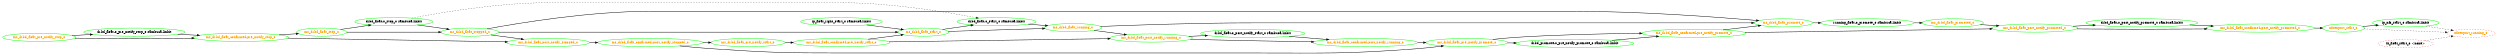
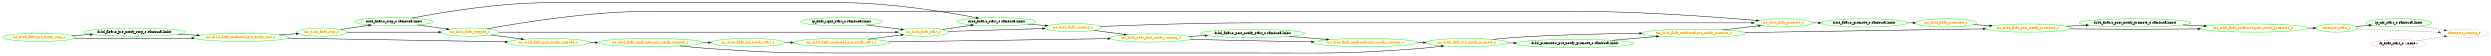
  digraph {
    rankdir=LR
    node [color=green fontcolor=orange style=bold]
    edge [style=bold]
    "drbd_float:0_post_notify_promote_0 sambuca.linbit" [fontcolor=black]
    "ms_drbd_float_confirmed-post_notify_promoted_0"
    nfsexport_start_0
    nfsexport_running_0 [color=red style=dashed]
    "ip_nfs_start_0 sambuca.linbit" [fontcolor=black]
    "drbd_float:0_post_notify_start_0 sambuca.linbit" [fontcolor=black]
    "ms_drbd_float_confirmed-post_notify_running_0"
    ms_drbd_float_pre_notify_promote_0
    n9 [fontcolor=black label="drbd_promote:0_pre_notify_promote_0 sambuca.linbit"]
    "ms_drbd_float_confirmed-pre_notify_promote_0"
    ms_drbd_float_post_notify_promoted_0
    ms_drbd_float_promote_0
-   "drbd_float:0_promote_0 sambuca.linbit" [fontcolor=black label="running_float:0_promote_0 sambuca.linbit"]
+   "drbd_float:0_promote_0 sambuca.linbit" [fontcolor=black]
    "drbd_float:0_pre_notify_stop_0 sambuca.linbit" [fontcolor=black]
    "ms_drbd_float_confirmed-pre_notify_stop_0"
    ms_drbd_float_post_notify_stopped_0
    ms_drbd_float_stop_0
    "ms_drbd_float_confirmed-post_notify_stopped_0"
    "drbd_float:0_stop_0 sambuca.linbit" [fontcolor=black]
    ms_drbd_float_stopped_0
    ms_drbd_float_promoted_0
    "drbd_float:0_start_0 sambuca.linbit" [fontcolor=black]
    ms_drbd_float_running_0
    ms_drbd_float_post_notify_running_0
    ms_drbd_float_start_0
    "fs_float_start_0 <none>" [color=red fontcolor=black style=dashed]
    "ip_float_right_start_0 sambuca.linbit" [fontcolor=black]
    ms_drbd_float_pre_notify_start_0
    "ms_drbd_float_confirmed-pre_notify_start_0"
    ms_drbd_float_pre_notify_stop_0
    "drbd_float:0_post_notify_promote_0 sambuca.linbit" -> "ms_drbd_float_confirmed-post_notify_promoted_0"
    "ms_drbd_float_confirmed-post_notify_promoted_0" -> nfsexport_start_0
    nfsexport_start_0 -> nfsexport_running_0 [style=dashed]
    nfsexport_start_0 -> "ip_nfs_start_0 sambuca.linbit"
    "ip_nfs_start_0 sambuca.linbit" -> nfsexport_running_0 [style=dashed]
    "drbd_float:0_post_notify_start_0 sambuca.linbit" -> "ms_drbd_float_confirmed-post_notify_running_0"
    "ms_drbd_float_confirmed-post_notify_running_0" -> ms_drbd_float_pre_notify_promote_0
    ms_drbd_float_pre_notify_promote_0 -> n9
    ms_drbd_float_pre_notify_promote_0 -> "ms_drbd_float_confirmed-pre_notify_promote_0"
    n9 -> "ms_drbd_float_confirmed-pre_notify_promote_0"
    "ms_drbd_float_confirmed-pre_notify_promote_0" -> ms_drbd_float_post_notify_promoted_0
    "ms_drbd_float_confirmed-pre_notify_promote_0" -> ms_drbd_float_promote_0
    ms_drbd_float_post_notify_promoted_0 -> "drbd_float:0_post_notify_promote_0 sambuca.linbit"
    ms_drbd_float_post_notify_promoted_0 -> "ms_drbd_float_confirmed-post_notify_promoted_0"
    ms_drbd_float_promote_0 -> "drbd_float:0_promote_0 sambuca.linbit"
    "drbd_float:0_promote_0 sambuca.linbit" -> ms_drbd_float_promoted_0
    "drbd_float:0_pre_notify_stop_0 sambuca.linbit" -> "ms_drbd_float_confirmed-pre_notify_stop_0"
    "ms_drbd_float_confirmed-pre_notify_stop_0" -> ms_drbd_float_post_notify_stopped_0
    "ms_drbd_float_confirmed-pre_notify_stop_0" -> ms_drbd_float_stop_0
    ms_drbd_float_post_notify_stopped_0 -> "ms_drbd_float_confirmed-post_notify_stopped_0"
    ms_drbd_float_stop_0 -> "drbd_float:0_stop_0 sambuca.linbit"
    ms_drbd_float_stop_0 -> ms_drbd_float_stopped_0
    "ms_drbd_float_confirmed-post_notify_stopped_0" -> ms_drbd_float_pre_notify_promote_0
    "ms_drbd_float_confirmed-post_notify_stopped_0" -> ms_drbd_float_pre_notify_start_0
    "drbd_float:0_stop_0 sambuca.linbit" -> ms_drbd_float_stopped_0
-   "drbd_float:0_stop_0 sambuca.linbit" -> "drbd_float:0_start_0 sambuca.linbit" [style=dashed]
+   "drbd_float:0_stop_0 sambuca.linbit" -> "drbd_float:0_start_0 sambuca.linbit"
    ms_drbd_float_stopped_0 -> ms_drbd_float_promote_0
    ms_drbd_float_stopped_0 -> ms_drbd_float_post_notify_stopped_0
    ms_drbd_float_stopped_0 -> ms_drbd_float_start_0
    ms_drbd_float_promoted_0 -> ms_drbd_float_post_notify_promoted_0
    "drbd_float:0_start_0 sambuca.linbit" -> ms_drbd_float_running_0
    ms_drbd_float_running_0 -> ms_drbd_float_promote_0
    ms_drbd_float_running_0 -> ms_drbd_float_post_notify_running_0
    ms_drbd_float_post_notify_running_0 -> "drbd_float:0_post_notify_start_0 sambuca.linbit"
    ms_drbd_float_post_notify_running_0 -> "ms_drbd_float_confirmed-post_notify_running_0"
    ms_drbd_float_start_0 -> "drbd_float:0_start_0 sambuca.linbit"
    ms_drbd_float_start_0 -> ms_drbd_float_running_0
    "fs_float_start_0 <none>" -> nfsexport_running_0 [style=dashed]
    "ip_float_right_start_0 sambuca.linbit" -> ms_drbd_float_start_0
    ms_drbd_float_pre_notify_start_0 -> "ms_drbd_float_confirmed-pre_notify_start_0"
    "ms_drbd_float_confirmed-pre_notify_start_0" -> ms_drbd_float_post_notify_running_0
    "ms_drbd_float_confirmed-pre_notify_start_0" -> ms_drbd_float_start_0
    ms_drbd_float_pre_notify_stop_0 -> "drbd_float:0_pre_notify_stop_0 sambuca.linbit"
    ms_drbd_float_pre_notify_stop_0 -> "ms_drbd_float_confirmed-pre_notify_stop_0"
  }
